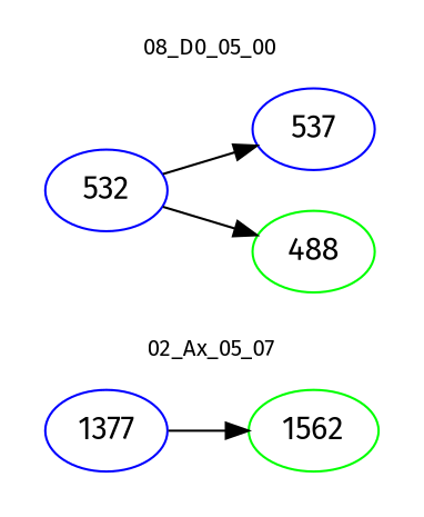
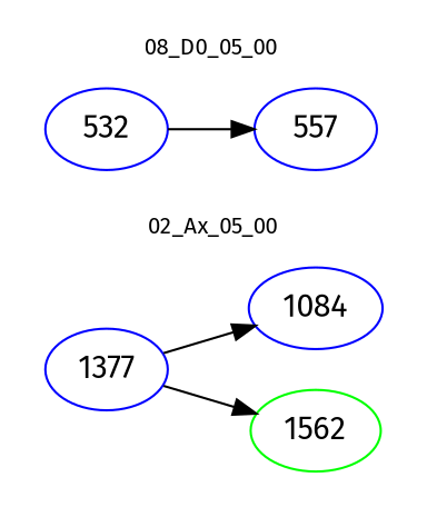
  digraph {
    fontname="Fira Sans"
    rankdir=LR
    node [color=blue fontname="Fira Sans"]
    edge [color=black fontname="Fira Sans"]
    n1 [label=1377]
    n2 [color=green label=1562]
+   n3 [label=1084]
    n4 [label=532]
-   n5 [color=green label=488]
-   n6 [label=537]
+   n6 [label=557]
    subgraph cluster_1 {
      color=white
      fontsize=10
-     label="02_Ax_05_07"
+     label="02_Ax_05_00"
      n1
      n2
+     n3
    }
    subgraph cluster_2 {
      color=white
      fontsize=10
      label="08_D0_05_00"
      n4
-     n5
      n6
    }
    n1 -> n2
-   n4 -> n5
+   n1 -> n3
    n4 -> n6
  }
